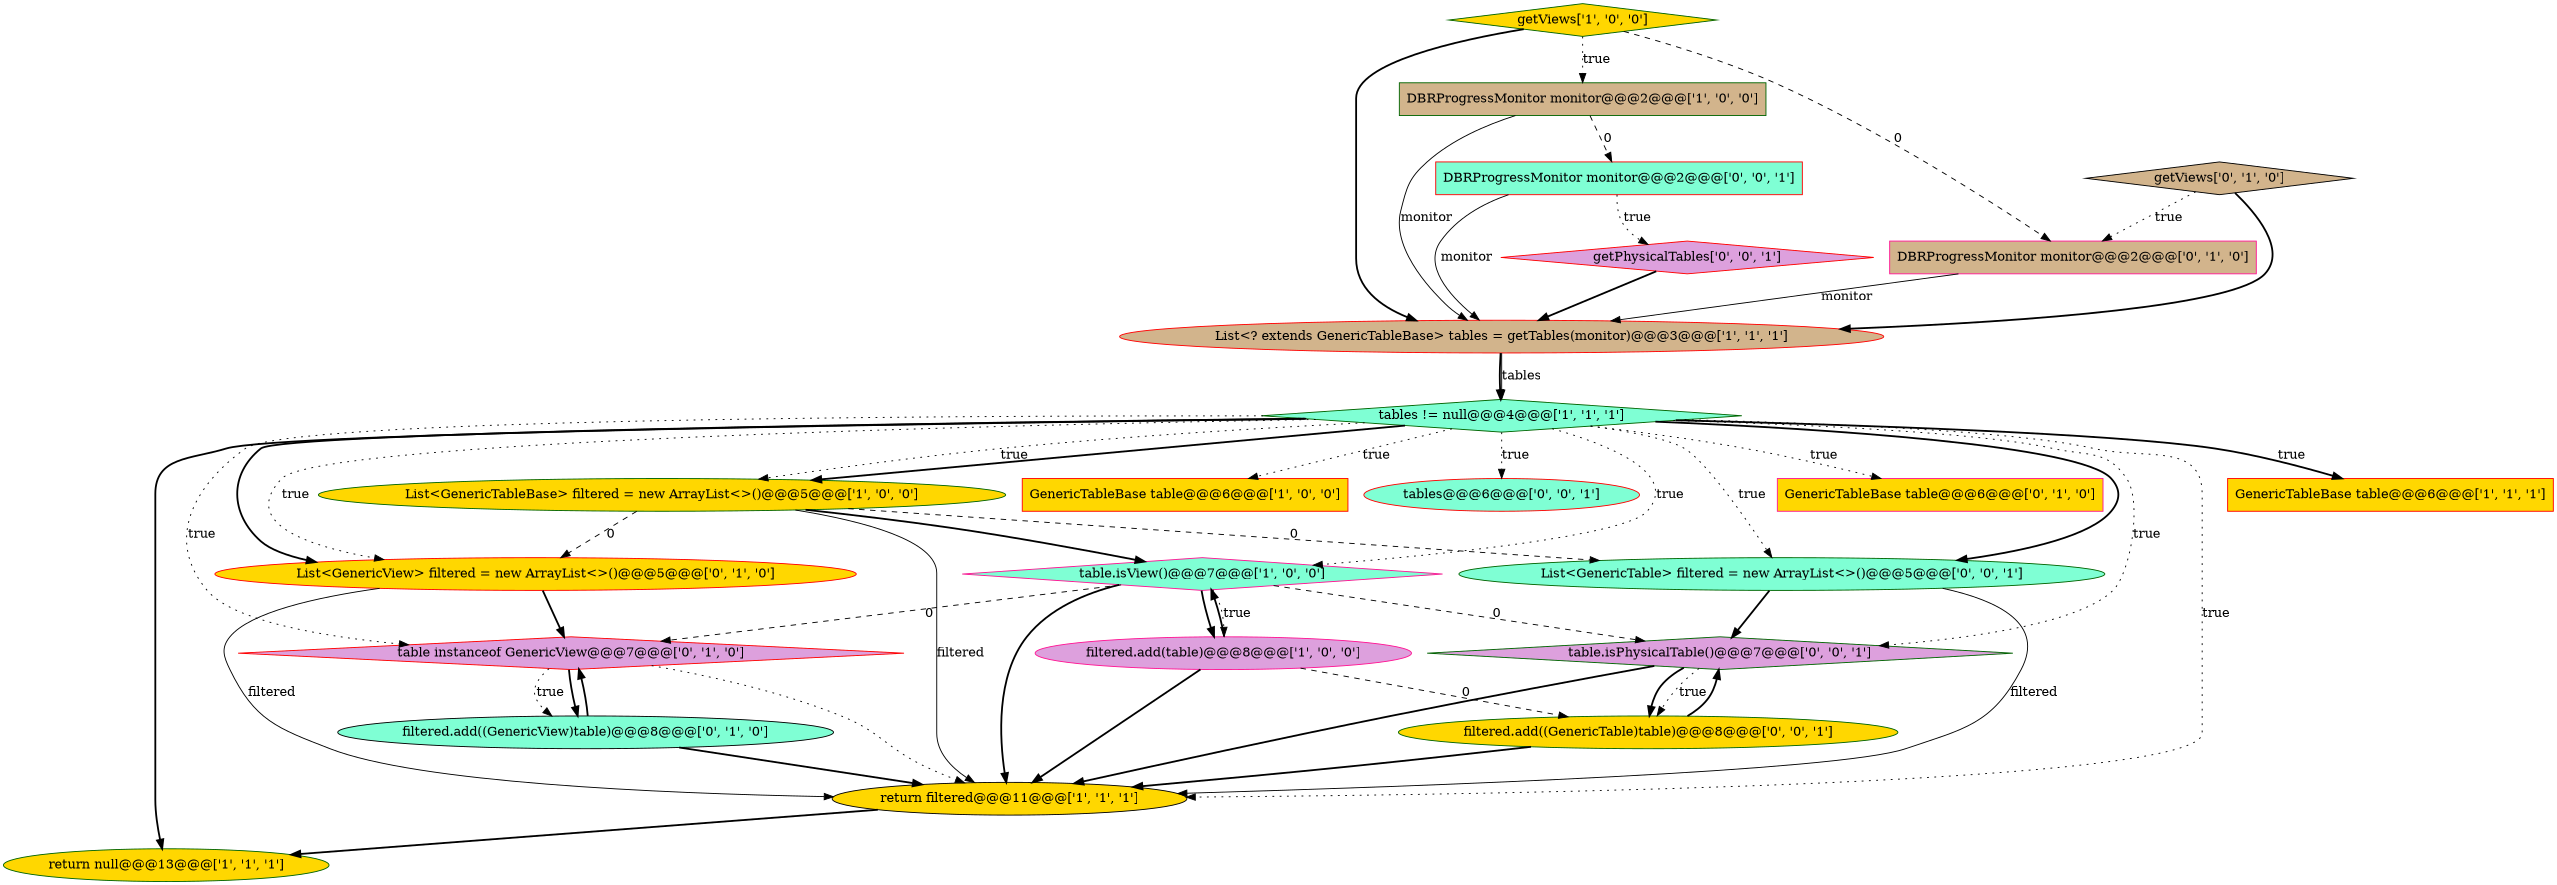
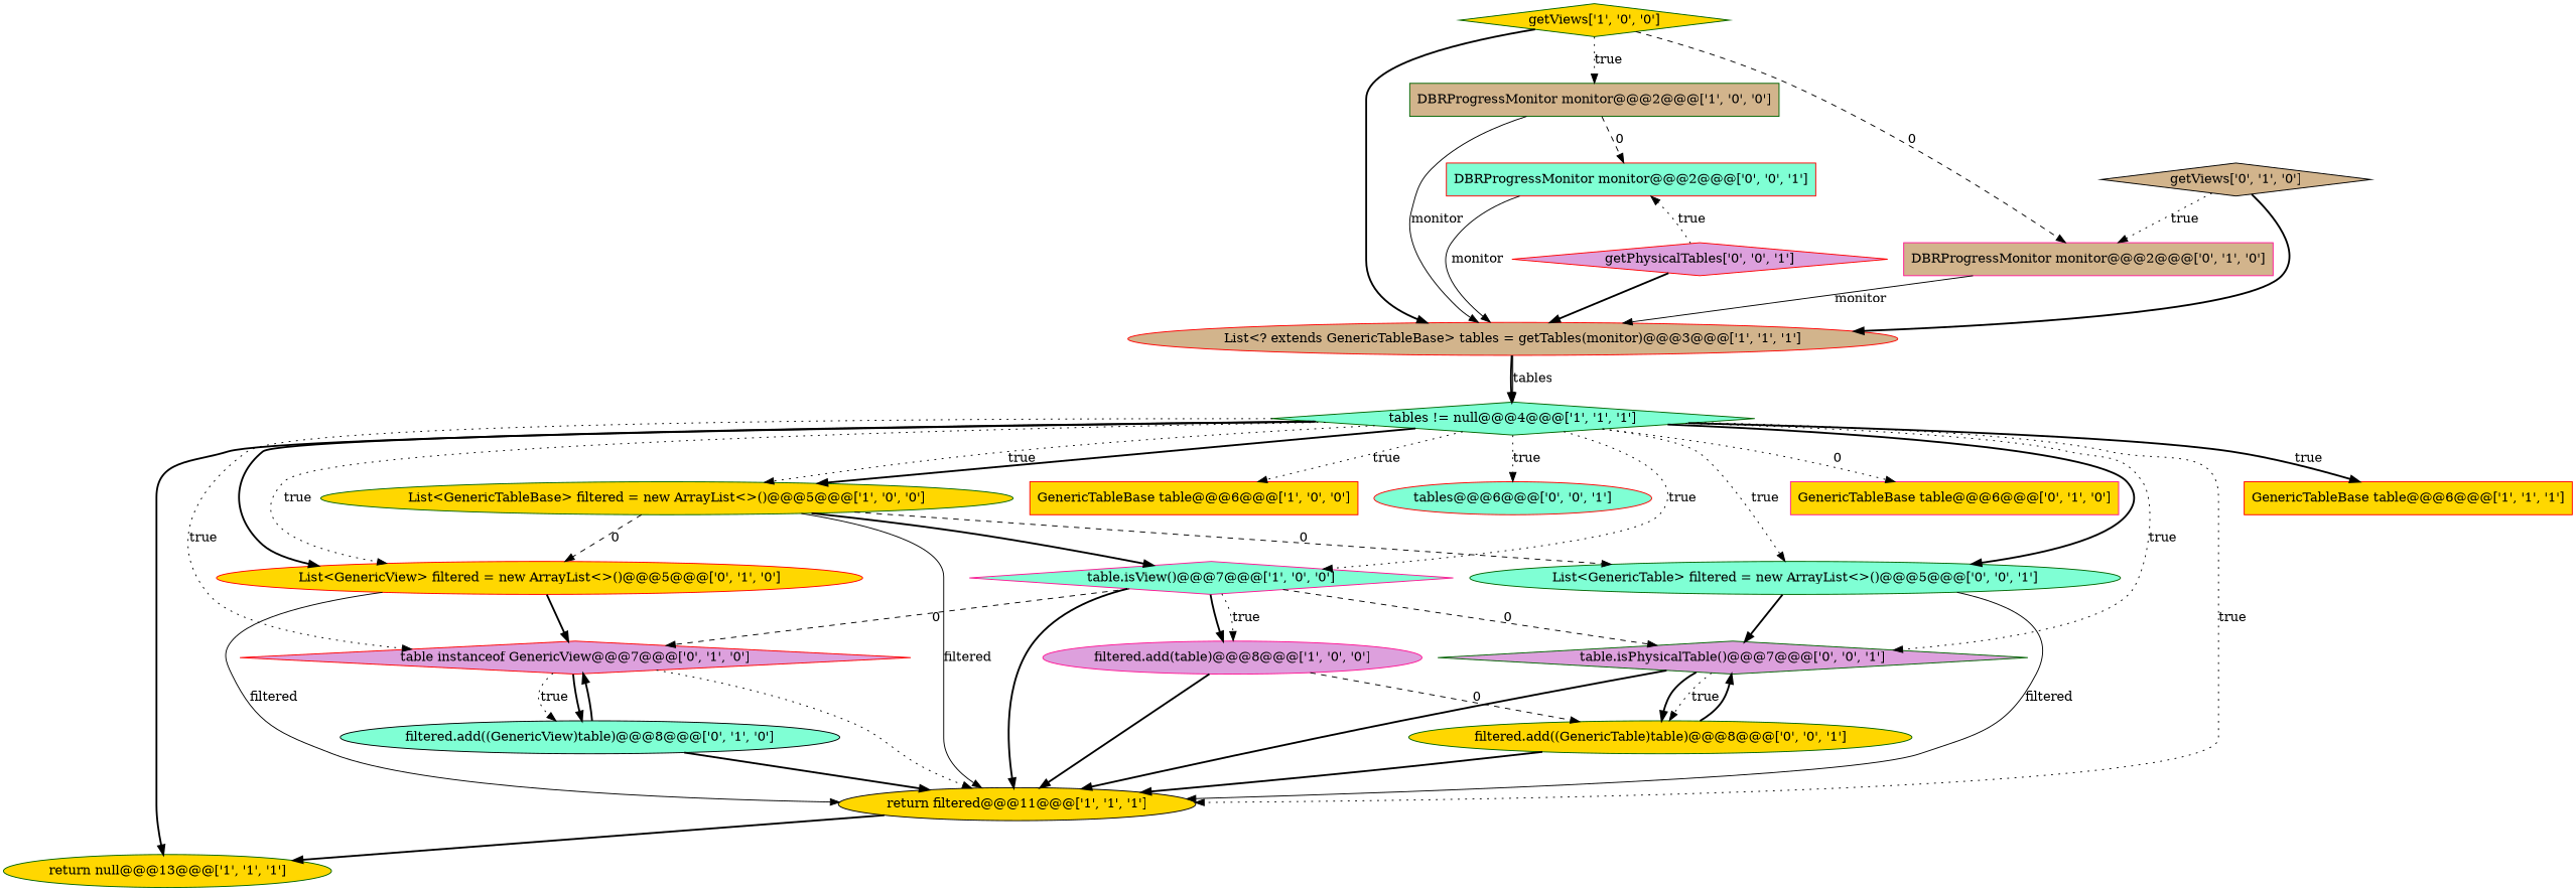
  digraph {
    node [color=darkgreen fillcolor=gold shape=ellipse style=filled]
    edge [style=bold]
    n1 [color=black label="return filtered@@@11@@@['1', '1', '1']"]
    n2 [label="return null@@@13@@@['1', '1', '1']"]
    n3 [color=deeppink fillcolor=aquamarine label="table.isView()@@@7@@@['1', '0', '0']" shape=diamond]
    n4 [fillcolor=plum label="table.isPhysicalTable()@@@7@@@['0', '0', '1']" shape=diamond]
    n5 [color=red fillcolor=plum label="table instanceof GenericView@@@7@@@['0', '1', '0']" shape=diamond]
    n6 [color=deeppink fillcolor=plum label="filtered.add(table)@@@8@@@['1', '0', '0']"]
    n7 [label="filtered.add((GenericTable)table)@@@8@@@['0', '0', '1']"]
    n8 [color=black fillcolor=aquamarine label="filtered.add((GenericView)table)@@@8@@@['0', '1', '0']"]
    n9 [color=red label="GenericTableBase table@@@6@@@['1', '0', '0']" shape=box]
    n10 [color=red fillcolor=aquamarine label="tables@@@6@@@['0', '0', '1']"]
    n11 [color=red label="List<GenericView> filtered = new ArrayList<>()@@@5@@@['0', '1', '0']"]
    n12 [color=deeppink label="GenericTableBase table@@@6@@@['0', '1', '0']" shape=box]
    n13 [color=red fillcolor=tan label="List<? extends GenericTableBase> tables = getTables(monitor)@@@3@@@['1', '1', '1']"]
    n14 [fillcolor=aquamarine label="tables != null@@@4@@@['1', '1', '1']" shape=diamond]
    n15 [fillcolor=aquamarine label="List<GenericTable> filtered = new ArrayList<>()@@@5@@@['0', '0', '1']"]
    n16 [label="List<GenericTableBase> filtered = new ArrayList<>()@@@5@@@['1', '0', '0']"]
    n17 [color=red label="GenericTableBase table@@@6@@@['1', '1', '1']" shape=box]
    n18 [label="getViews['1', '0', '0']" shape=diamond]
    n19 [fillcolor=tan label="DBRProgressMonitor monitor@@@2@@@['1', '0', '0']" shape=box]
    n20 [color=deeppink fillcolor=tan label="DBRProgressMonitor monitor@@@2@@@['0', '1', '0']" shape=box]
    n21 [color=red fillcolor=aquamarine label="DBRProgressMonitor monitor@@@2@@@['0', '0', '1']" shape=box]
    n22 [color=red fillcolor=plum label="getPhysicalTables['0', '0', '1']" shape=diamond]
    n23 [color=black fillcolor=tan label="getViews['0', '1', '0']" shape=diamond]
    n1 -> n2
    n3 -> n1
    n3 -> n4 [label=0 style=dashed]
    n3 -> n5 [label=0 style=dashed]
    n3 -> n6 [label=true style=dotted]
    n3 -> n6
    n4 -> n1
    n4 -> n7
    n4 -> n7 [label=true style=dotted]
    n5 -> n1 [style=dotted]
    n5 -> n8 [label=true style=dotted]
    n5 -> n8
    n6 -> n1
-   n6 -> n3
    n6 -> n7 [label=0 style=dashed]
    n7 -> n1
    n7 -> n4
    n8 -> n1
    n8 -> n5
    n11 -> n1 [label=filtered style=solid]
    n11 -> n5
    n13 -> n14
    n13 -> n14 [label=tables style=solid]
    n14 -> n1 [label=true style=dotted]
    n14 -> n2
    n14 -> n3 [label=true style=dotted]
    n14 -> n4 [label=true style=dotted]
    n14 -> n5 [label=true style=dotted]
    n14 -> n9 [label=true style=dotted]
    n14 -> n10 [label=true style=dotted]
    n14 -> n11
    n14 -> n11 [label=true style=dotted]
-   n14 -> n12 [label=true style=dotted]
+   n14 -> n12 [label=0 style=dotted]
    n14 -> n15 [label=true style=dotted]
    n14 -> n15
    n14 -> n16
    n14 -> n16 [label=true style=dotted]
    n14 -> n17 [label=true]
    n15 -> n1 [label=filtered style=solid]
    n15 -> n4
    n16 -> n1 [label=filtered style=solid]
    n16 -> n3
    n16 -> n11 [label=0 style=dashed]
    n16 -> n15 [label=0 style=dashed]
    n18 -> n13
    n18 -> n19 [label=true style=dotted]
    n18 -> n20 [label=0 style=dashed]
    n19 -> n13 [label=monitor style=solid]
    n19 -> n21 [label=0 style=dashed]
    n20 -> n13 [label=monitor style=solid]
    n21 -> n13 [label=monitor style=solid]
    n22 -> n13
-   n21 -> n22 [label=true style=dotted]
+   n22 -> n21 [label=true style=dotted]
    n23 -> n13
    n23 -> n20 [label=true style=dotted]
  }
